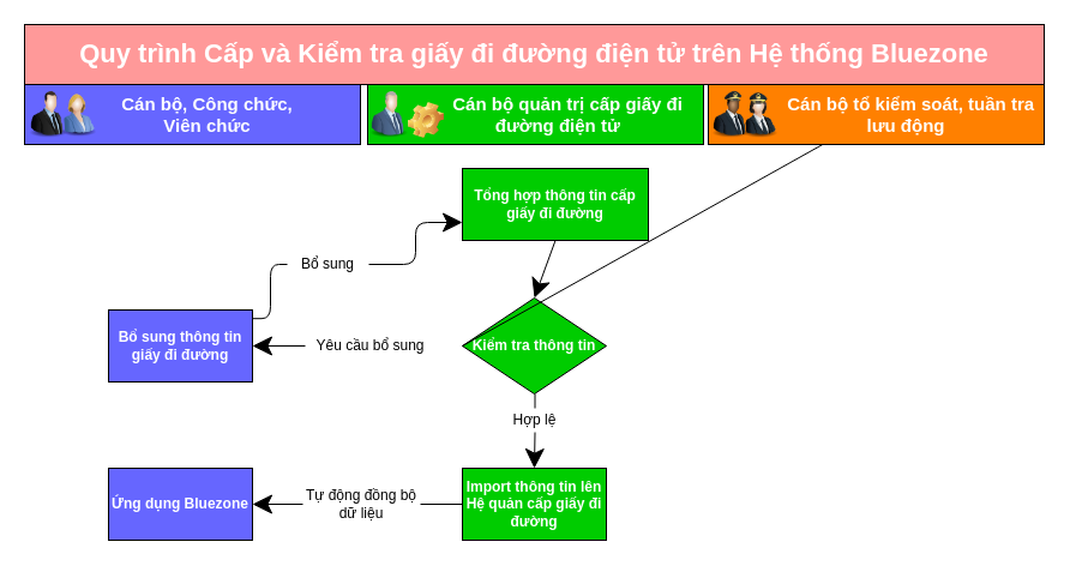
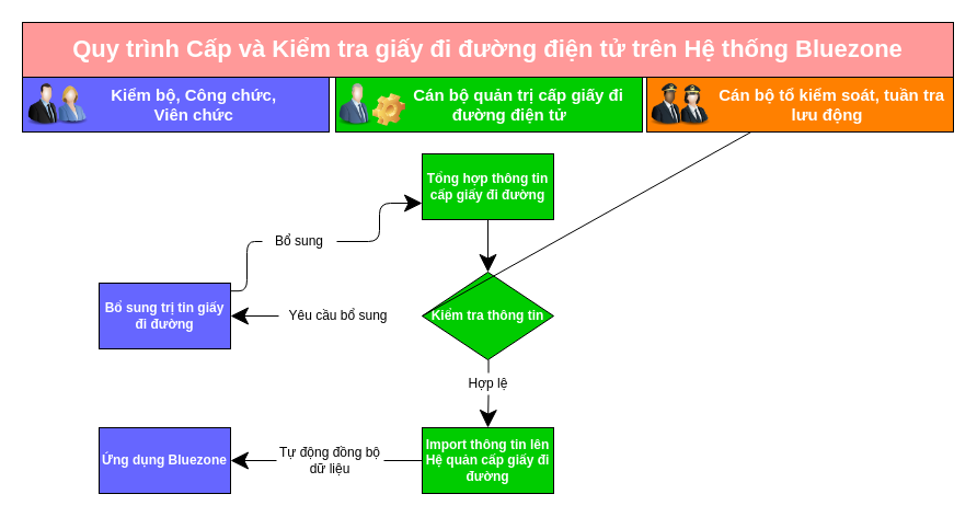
  <mxCell id="0" />
  <mxCell id="1" parent="0" />
  <mxCell id="2" value="&lt;b&gt;&lt;font style=&quot;font-size: 22px&quot; color=&quot;#ffffff&quot;&gt;Quy trình Cấp và Kiểm tra giấy đi đường điện tử trên Hệ thống Bluezone&lt;/font&gt;&lt;/b&gt;" style="rounded=0;whiteSpace=wrap;html=1;hachureGap=4;pointerEvents=0;fillColor=#FF9999;" vertex="1" parent="1"><mxGeometry width="850" height="50" as="geometry" x="20" y="20" /></mxCell>
- <mxCell id="3" value="&lt;font color=&quot;#ffffff&quot; size=&quot;1&quot;&gt;&lt;b style=&quot;font-size: 15px&quot;&gt;&amp;nbsp; &amp;nbsp; &amp;nbsp; &amp;nbsp; &amp;nbsp; &amp;nbsp; &amp;nbsp; &amp;nbsp; &amp;nbsp; &amp;nbsp;Cán bộ, Công chức,&amp;nbsp; &amp;nbsp; &amp;nbsp; &amp;nbsp; &amp;nbsp; &amp;nbsp; &amp;nbsp; &amp;nbsp; &amp;nbsp; &amp;nbsp; Viên chức&lt;/b&gt;&lt;/font&gt;" style="rounded=0;whiteSpace=wrap;html=1;hachureGap=4;pointerEvents=0;fillColor=#6666FF;" vertex="1" parent="1"><mxGeometry y="70" width="280" height="50" as="geometry" x="20" /></mxCell>
+ <mxCell id="3" value="&lt;font color=&quot;#ffffff&quot; size=&quot;1&quot;&gt;&lt;b style=&quot;font-size: 15px&quot;&gt;&amp;nbsp; &amp;nbsp; &amp;nbsp; &amp;nbsp; &amp;nbsp; &amp;nbsp; &amp;nbsp; &amp;nbsp; &amp;nbsp; &amp;nbsp;Kiểm bộ, Công chức,&amp;nbsp; &amp;nbsp; &amp;nbsp; &amp;nbsp; &amp;nbsp; &amp;nbsp; &amp;nbsp; &amp;nbsp; &amp;nbsp; &amp;nbsp; Viên chức&lt;/b&gt;&lt;/font&gt;" style="rounded=0;whiteSpace=wrap;html=1;hachureGap=4;pointerEvents=0;fillColor=#6666FF;" vertex="1" parent="1"><mxGeometry y="70" width="280" height="50" as="geometry" x="20" /></mxCell>
  <mxCell id="4" value="&lt;font color=&quot;#ffffff&quot; size=&quot;1&quot;&gt;&lt;b style=&quot;font-size: 15px&quot;&gt;&amp;nbsp; &amp;nbsp; &amp;nbsp; &amp;nbsp; &amp;nbsp; &amp;nbsp; &amp;nbsp; &amp;nbsp; Cán bộ quản trị cấp giấy đi&amp;nbsp; &amp;nbsp; &amp;nbsp; &amp;nbsp; &amp;nbsp; &amp;nbsp; &amp;nbsp;đường điện tử&lt;/b&gt;&lt;/font&gt;" style="rounded=0;whiteSpace=wrap;html=1;hachureGap=4;pointerEvents=0;fillColor=#00CC00;" vertex="1" parent="1"><mxGeometry x="306" y="70" width="280" height="50" as="geometry" /></mxCell>
  <mxCell id="5" value="&lt;font color=&quot;#ffffff&quot; size=&quot;1&quot;&gt;&lt;b style=&quot;font-size: 15px&quot;&gt;&amp;nbsp; &amp;nbsp; &amp;nbsp; &amp;nbsp; &amp;nbsp; &amp;nbsp; &amp;nbsp; &amp;nbsp;Cán bộ tổ kiểm soát, tuần tra&amp;nbsp; &amp;nbsp; &amp;nbsp; &amp;nbsp; &amp;nbsp; &amp;nbsp; &amp;nbsp; lưu động&lt;/b&gt;&lt;/font&gt;" style="rounded=0;whiteSpace=wrap;html=1;hachureGap=4;pointerEvents=0;fillColor=#FF8000;" vertex="1" parent="1"><mxGeometry x="590" y="70" width="280" height="50" as="geometry" /></mxCell>
  <mxCell id="6" value="" style="image;html=1;image=img/lib/clip_art/people/Suit_Man_128x128.png;hachureGap=4;pointerEvents=0;fillColor=#00CC00;" vertex="1" parent="1"><mxGeometry y="75" width="40" height="40" as="geometry" x="20" /></mxCell>
  <mxCell id="7" value="" style="image;html=1;image=img/lib/clip_art/people/Suit_Woman_Blue_128x128.png;hachureGap=4;pointerEvents=0;fillColor=#00CC00;" vertex="1" parent="1"><mxGeometry x="45" y="74" width="40" height="40" as="geometry" /></mxCell>
  <mxCell id="8" value="" style="image;html=1;image=img/lib/clip_art/people/Suit_Man_Blue_128x128.png;hachureGap=4;pointerEvents=0;fillColor=#00CC00;" vertex="1" parent="1"><mxGeometry x="304" y="75" width="40" height="40" as="geometry" /></mxCell>
  <mxCell id="9" value="" style="shape=image;html=1;verticalLabelPosition=bottom;verticalAlign=top;imageAspect=0;image=img/clipart/Gear_128x128.png;hachureGap=4;pointerEvents=0;fillColor=#00CC00;" vertex="1" parent="1"><mxGeometry x="340" y="85" width="30" height="30" as="geometry" /></mxCell>
  <mxCell id="10" value="" style="image;html=1;image=img/lib/clip_art/people/Pilot_Man_Black_128x128.png;hachureGap=4;pointerEvents=0;fillColor=#00CC00;" vertex="1" parent="1"><mxGeometry x="584" y="75" width="50" height="40" as="geometry" /></mxCell>
  <mxCell id="11" value="" style="image;html=1;image=img/lib/clip_art/people/Pilot_Woman_128x128.png;hachureGap=4;pointerEvents=0;fillColor=#00CC00;" vertex="1" parent="1"><mxGeometry x="603" y="75" width="60" height="40" as="geometry" /></mxCell>
- <mxCell id="12" value="&lt;font color=&quot;#ffffff&quot;&gt;&lt;b&gt;Tổng hợp thông tin cấp giấy đi đường&lt;/b&gt;&lt;/font&gt;" style="rounded=0;whiteSpace=wrap;html=1;hachureGap=4;pointerEvents=0;fillColor=#00CC00;" vertex="1" parent="1"><mxGeometry x="385" y="140" width="155" height="60" as="geometry" /></mxCell>
+ <mxCell id="12" value="&lt;font color=&quot;#ffffff&quot;&gt;&lt;b&gt;Tổng hợp thông tin cấp giấy đi đường&lt;/b&gt;&lt;/font&gt;" style="rounded=0;whiteSpace=wrap;html=1;hachureGap=4;pointerEvents=0;fillColor=#00CC00;" vertex="1" parent="1"><mxGeometry x="385" y="140" width="120" height="60" as="geometry" /></mxCell>
  <mxCell id="13" value="&lt;b&gt;&lt;font color=&quot;#ffffff&quot;&gt;Kiểm tra thông tin&lt;/font&gt;&lt;/b&gt;" style="rhombus;whiteSpace=wrap;html=1;hachureGap=4;pointerEvents=0;fillColor=#00CC00;" vertex="1" parent="1"><mxGeometry x="385" y="248" width="120" height="80" as="geometry" /></mxCell>
- <mxCell id="14" value="&lt;font color=&quot;#ffffff&quot;&gt;&lt;b&gt;Bổ sung thông tin giấy đi đường&lt;/b&gt;&lt;/font&gt;" style="rounded=0;whiteSpace=wrap;html=1;hachureGap=4;pointerEvents=0;fillColor=#6666FF;" vertex="1" parent="1"><mxGeometry x="90" y="258" width="120" height="60" as="geometry" /></mxCell>
+ <mxCell id="14" value="&lt;font color=&quot;#ffffff&quot;&gt;&lt;b&gt;Bổ sung trị tin giấy đi đường&lt;/b&gt;&lt;/font&gt;" style="rounded=0;whiteSpace=wrap;html=1;hachureGap=4;pointerEvents=0;fillColor=#6666FF;" vertex="1" parent="1"><mxGeometry x="90" y="258" width="120" height="60" as="geometry" /></mxCell>
  <mxCell id="15" value="" style="edgeStyle=elbowEdgeStyle;elbow=horizontal;endArrow=classic;html=1;startSize=14;endSize=14;targetPerimeterSpacing=8;entryX=0;entryY=0.75;entryDx=0;entryDy=0;startArrow=none;" edge="1" parent="1" target="12"><mxGeometry width="50" height="50" relative="1" as="geometry"><mxPoint x="307" y="220" as="sourcePoint" /><mxPoint x="370" y="190" as="targetPoint" /></mxGeometry></mxCell>
  <mxCell id="16" value="" style="endArrow=classic;html=1;startSize=14;endSize=14;targetPerimeterSpacing=8;exitX=0;exitY=0.5;exitDx=0;exitDy=0;entryX=1;entryY=0.5;entryDx=0;entryDy=0;startArrow=none;" edge="1" parent="1" source="19" target="14"><mxGeometry width="50" height="50" relative="1" as="geometry"><mxPoint x="320" y="240" as="sourcePoint" /><mxPoint x="370" y="190" as="targetPoint" /></mxGeometry></mxCell>
  <mxCell id="17" value="&lt;font color=&quot;#ffffff&quot;&gt;&lt;b&gt;Import thông tin lên Hệ quản cấp giấy đi đường&lt;/b&gt;&lt;/font&gt;" style="rounded=0;whiteSpace=wrap;html=1;hachureGap=4;pointerEvents=0;fillColor=#00CC00;" vertex="1" parent="1"><mxGeometry x="385" y="390" width="120" height="60" as="geometry" /></mxCell>
  <mxCell id="18" value="" style="endArrow=classic;html=1;startSize=14;endSize=14;sourcePerimeterSpacing=8;targetPerimeterSpacing=8;exitX=0.5;exitY=1;exitDx=0;exitDy=0;entryX=0.5;entryY=0;entryDx=0;entryDy=0;" edge="1" parent="1" source="12" target="13"><mxGeometry width="50" height="50" relative="1" as="geometry"><mxPoint x="320" y="320" as="sourcePoint" /><mxPoint x="370" y="270" as="targetPoint" /></mxGeometry></mxCell>
  <mxCell id="19" value="Yêu cầu bổ sung" style="text;html=1;strokeColor=none;fillColor=none;align=center;verticalAlign=middle;whiteSpace=wrap;rounded=0;hachureGap=4;pointerEvents=0;" vertex="1" parent="1"><mxGeometry x="254" y="278" width="109" height="20" as="geometry" /></mxCell>
  <mxCell id="20" value="" style="endArrow=none;html=1;startSize=14;endSize=14;sourcePerimeterSpacing=8;exitX=0;exitY=0.5;exitDx=0;exitDy=0;" edge="1" parent="1" source="13" target="5"><mxGeometry width="50" height="50" relative="1" as="geometry"><mxPoint x="385" y="288" as="sourcePoint" /><mxPoint x="210" y="288" as="targetPoint" /></mxGeometry></mxCell>
  <mxCell id="21" value="Bổ sung" style="text;html=1;strokeColor=none;fillColor=none;align=center;verticalAlign=middle;whiteSpace=wrap;rounded=0;hachureGap=4;pointerEvents=0;" vertex="1" parent="1"><mxGeometry x="239" y="210" width="68" height="20" as="geometry" /></mxCell>
  <mxCell id="22" value="" style="edgeStyle=elbowEdgeStyle;elbow=horizontal;endArrow=none;html=1;startSize=14;endSize=14;sourcePerimeterSpacing=8;exitX=1.001;exitY=0.12;exitDx=0;exitDy=0;exitPerimeter=0;" edge="1" parent="1" source="14" target="21"><mxGeometry width="50" height="50" relative="1" as="geometry"><mxPoint x="210.12" y="265.2" as="sourcePoint" /><mxPoint x="385" y="185" as="targetPoint" /></mxGeometry></mxCell>
  <mxCell id="23" value="" style="endArrow=classic;html=1;startSize=14;endSize=14;targetPerimeterSpacing=8;exitX=0.5;exitY=1;exitDx=0;exitDy=0;startArrow=none;entryX=0.5;entryY=0;entryDx=0;entryDy=0;" edge="1" parent="1" source="24" target="17"><mxGeometry width="50" height="50" relative="1" as="geometry"><mxPoint x="445.5" y="328" as="sourcePoint" /><mxPoint x="445" y="390" as="targetPoint" /></mxGeometry></mxCell>
  <mxCell id="24" value="Hợp lệ" style="text;html=1;strokeColor=none;fillColor=none;align=center;verticalAlign=middle;whiteSpace=wrap;rounded=0;hachureGap=4;pointerEvents=0;" vertex="1" parent="1"><mxGeometry x="418" y="340" width="55" height="20" as="geometry" /></mxCell>
  <mxCell id="25" value="" style="endArrow=none;html=1;startSize=14;endSize=14;sourcePerimeterSpacing=8;exitX=0.5;exitY=1;exitDx=0;exitDy=0;entryX=0.5;entryY=0;entryDx=0;entryDy=0;" edge="1" parent="1" target="24"><mxGeometry width="50" height="50" relative="1" as="geometry"><mxPoint x="445.5" y="328" as="sourcePoint" /><mxPoint x="445.5" y="376" as="targetPoint" /></mxGeometry></mxCell>
  <mxCell id="26" value="&lt;font color=&quot;#ffffff&quot;&gt;&lt;b&gt;Ứng dụng Bluezone&lt;/b&gt;&lt;/font&gt;" style="rounded=0;whiteSpace=wrap;html=1;hachureGap=4;pointerEvents=0;fillColor=#6666FF;" vertex="1" parent="1"><mxGeometry x="90" y="390" width="120" height="60" as="geometry" /></mxCell>
  <mxCell id="27" value="" style="endArrow=classic;html=1;startSize=14;endSize=14;targetPerimeterSpacing=8;exitX=0;exitY=0.5;exitDx=0;exitDy=0;entryX=1;entryY=0.5;entryDx=0;entryDy=0;startArrow=none;" edge="1" parent="1" source="28" target="26"><mxGeometry width="50" height="50" relative="1" as="geometry"><mxPoint x="300" y="400" as="sourcePoint" /><mxPoint x="350" y="350" as="targetPoint" /></mxGeometry></mxCell>
  <mxCell id="28" value="Tự động đồng bộ dữ liệu" style="text;html=1;strokeColor=none;fillColor=none;align=center;verticalAlign=middle;whiteSpace=wrap;rounded=0;hachureGap=4;pointerEvents=0;" vertex="1" parent="1"><mxGeometry x="252" y="410" width="98" height="20" as="geometry" /></mxCell>
  <mxCell id="29" value="" style="endArrow=none;html=1;startSize=14;endSize=14;sourcePerimeterSpacing=8;exitX=0;exitY=0.5;exitDx=0;exitDy=0;entryX=1;entryY=0.5;entryDx=0;entryDy=0;" edge="1" parent="1" source="17" target="28"><mxGeometry width="50" height="50" relative="1" as="geometry"><mxPoint x="385" y="420" as="sourcePoint" /><mxPoint x="210" y="420" as="targetPoint" /></mxGeometry></mxCell>
